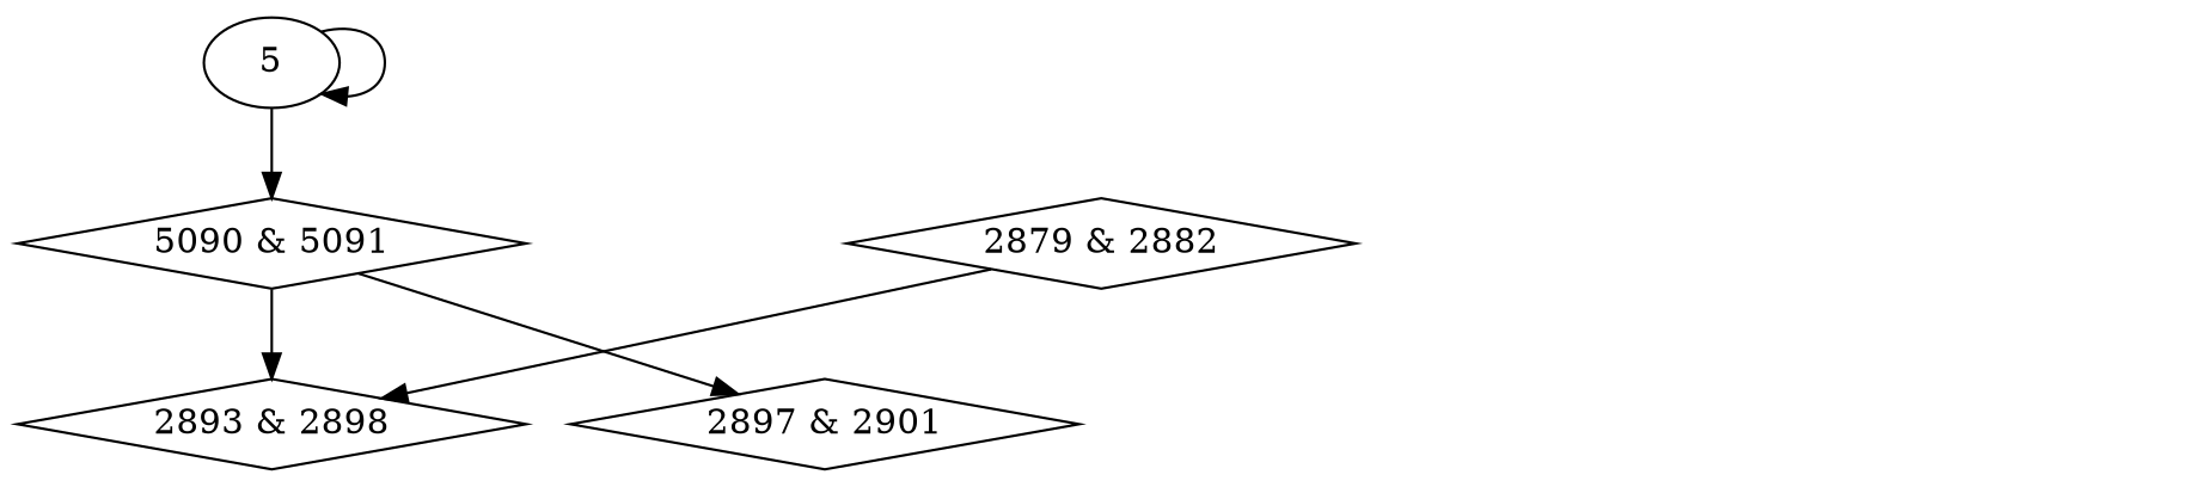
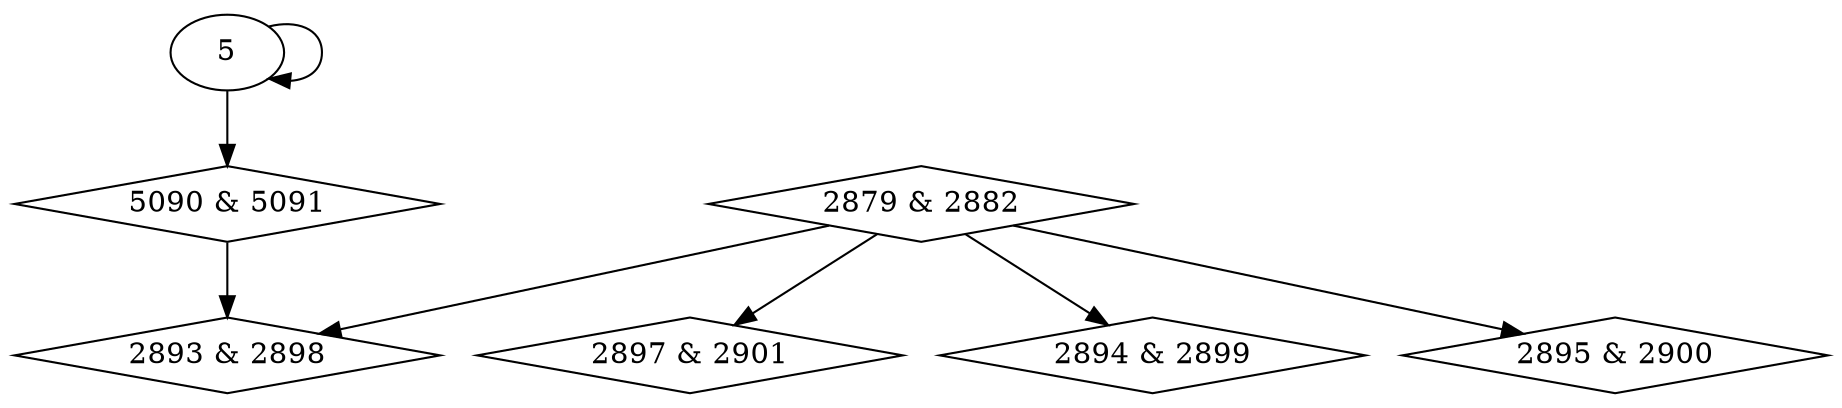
  digraph {
    node [shape=diamond]
    n1 [label="2879 & 2882"]
    n2 [label="2893 & 2898"]
+   n3 [label="2894 & 2899"]
+   n4 [label="2895 & 2900"]
    n5 [label="2897 & 2901"]
    n6 [label="5090 & 5091"]
    n7 [label=5 shape=""]
    n1 -> n2
-   n6 -> n5
+   n1 -> n3
+   n1 -> n4
+   n1 -> n5
    n6 -> n2
    n7 -> n6
    n7 -> n7
  }
